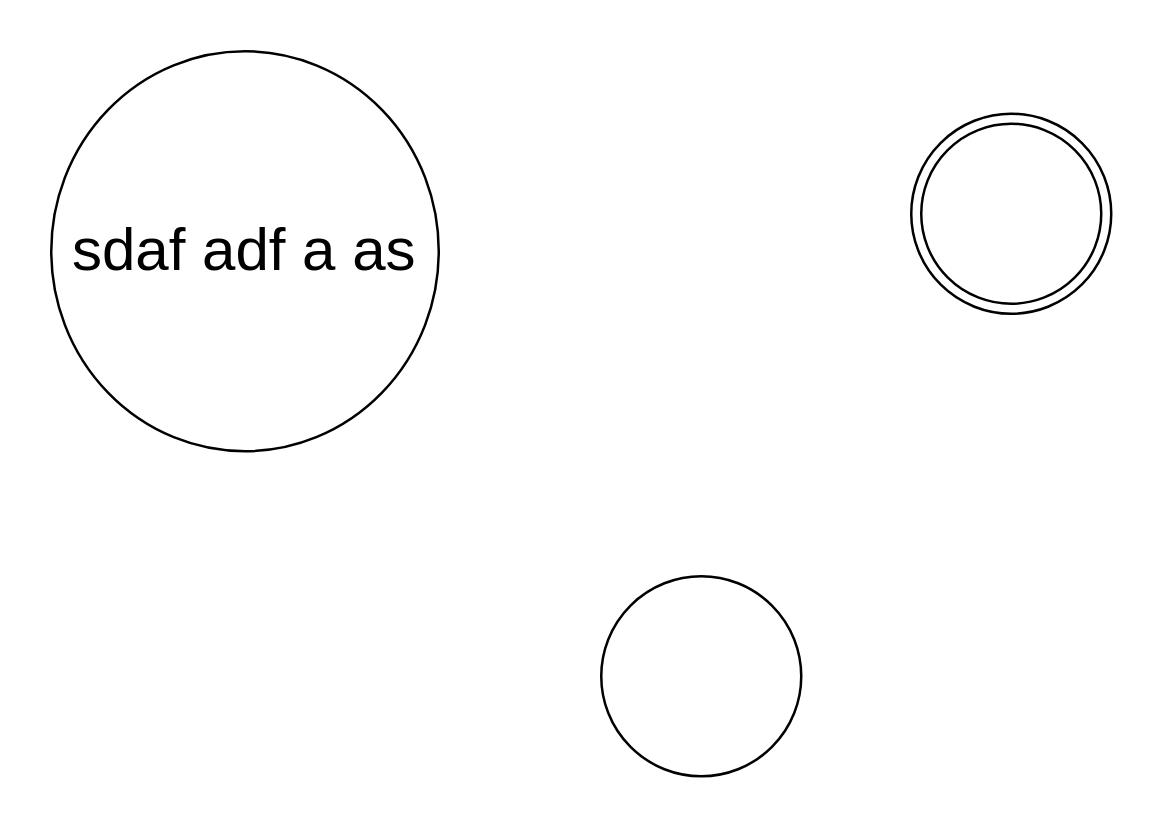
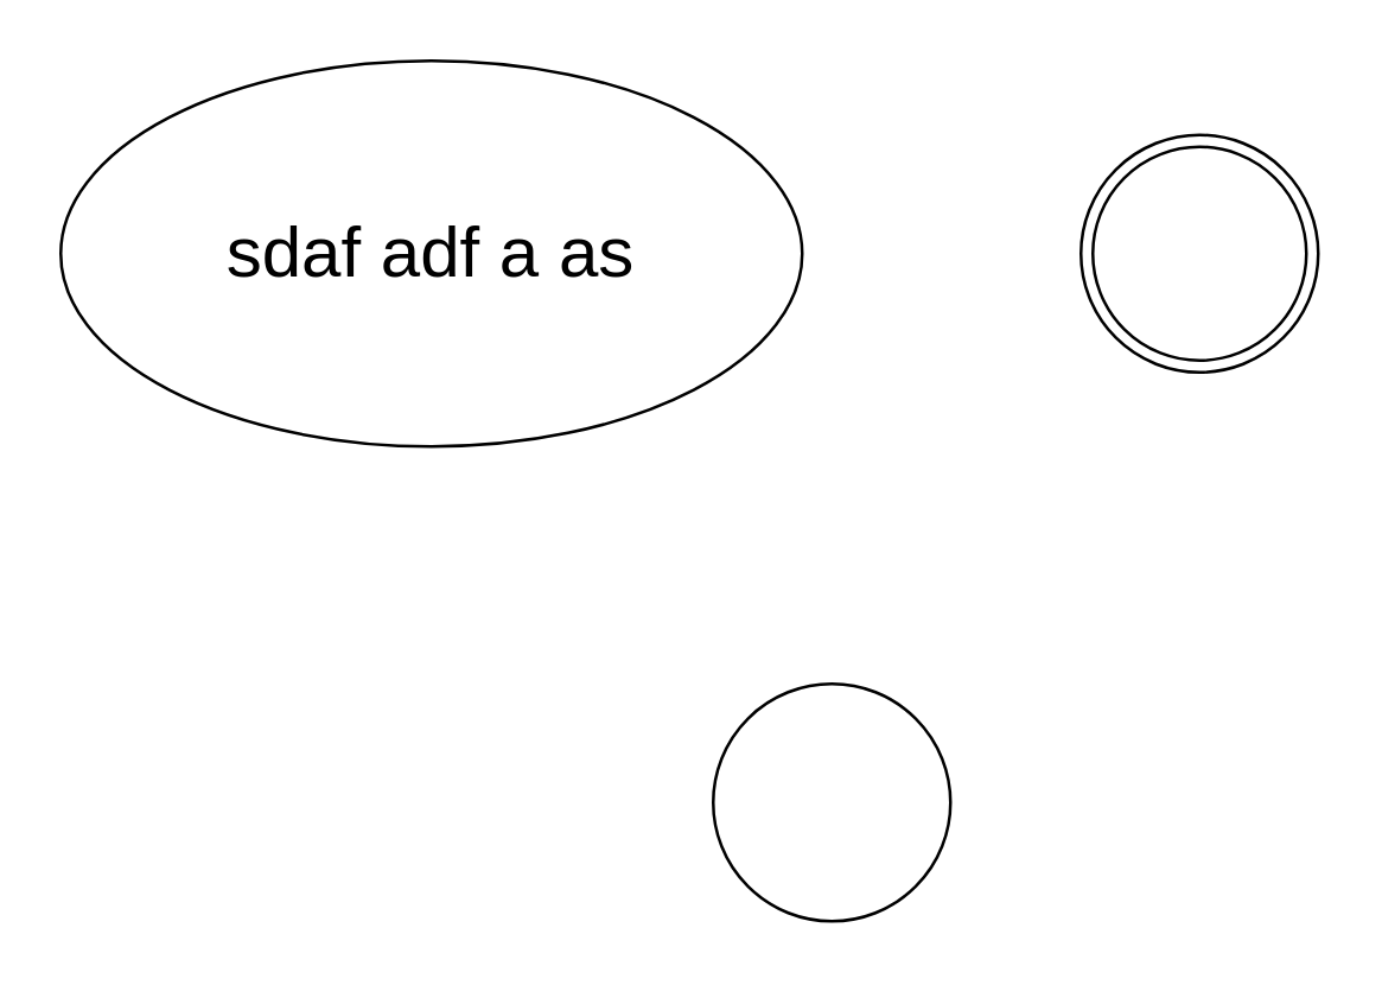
  <mxCell id="0" />
  <mxCell id="1" parent="0" />
- <mxCell id="2" value="&lt;font style=&quot;font-size: 24px;&quot;&gt;sdaf adf a as&lt;/font&gt;" style="ellipse;whiteSpace=wrap;html=1;" parent="1" vertex="1"><mxGeometry x="20" y="20" width="155" height="160" as="geometry" /></mxCell>
+ <mxCell id="2" value="&lt;font style=&quot;font-size: 24px;&quot;&gt;sdaf adf a as&lt;/font&gt;" style="ellipse;whiteSpace=wrap;html=1;" parent="1" vertex="1"><mxGeometry x="20" y="20" width="250" height="130" as="geometry" /></mxCell>
  <mxCell id="3" value="" style="ellipse;shape=doubleEllipse;whiteSpace=wrap;html=1;aspect=fixed;" parent="1" vertex="1"><mxGeometry x="364" y="45" width="80" height="80" as="geometry" /></mxCell>
  <mxCell id="4" value="" style="ellipse;whiteSpace=wrap;html=1;aspect=fixed;fontSize=16;" vertex="1" parent="1"><mxGeometry x="240" y="230" width="80" height="80" as="geometry" /></mxCell>
